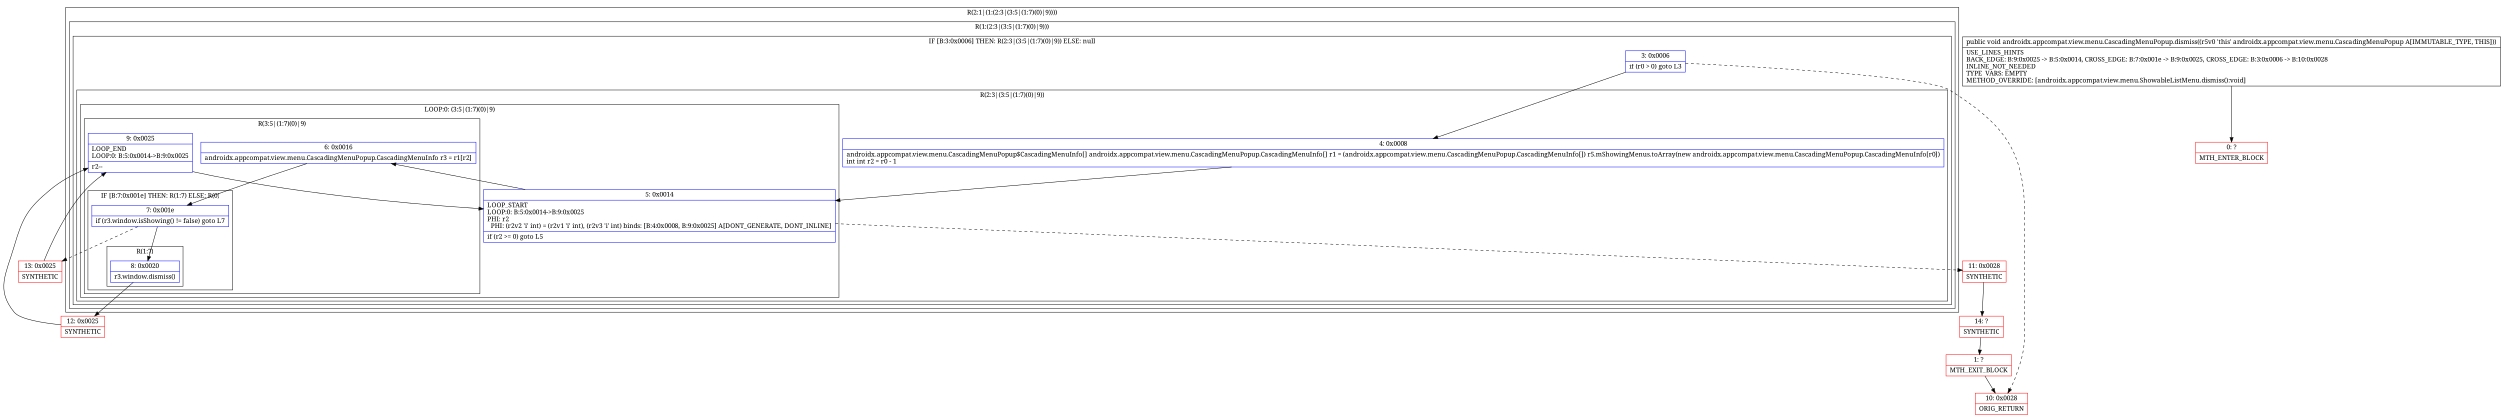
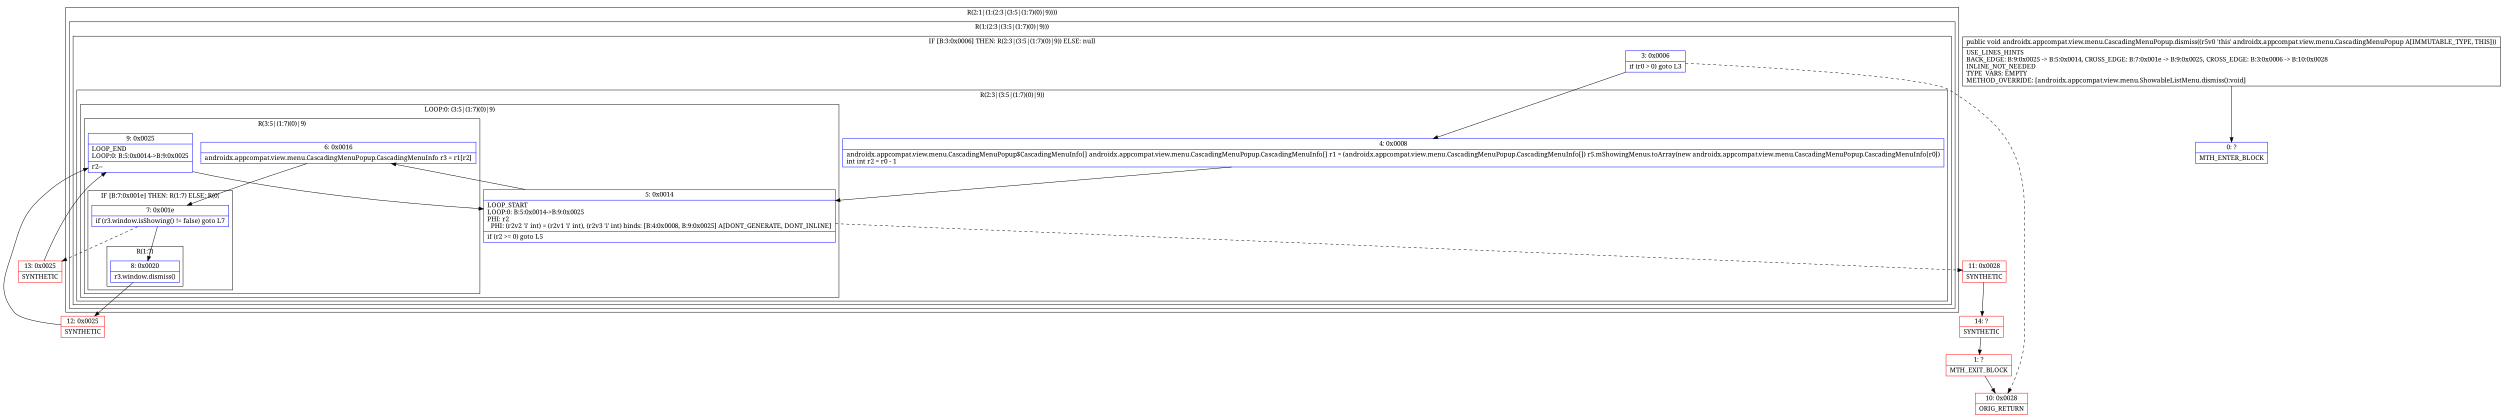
  digraph {
    fontname="Noto Serif"
    node [color=blue fontname="Noto Serif" shape=record]
    edge [fontname="Noto Serif"]
    n1 [label="{8\:\ 0x0020|r3.window.dismiss()\l}"]
    n2 [label="{7\:\ 0x001e|if (r3.window.isShowing() != false) goto L7\l}"]
    n3 [label="{6\:\ 0x0016|androidx.appcompat.view.menu.CascadingMenuPopup.CascadingMenuInfo r3 = r1[r2]\l}"]
    n4 [label="{9\:\ 0x0025|LOOP_END\lLOOP:0: B:5:0x0014\-\>B:9:0x0025\l|r2\-\-\l}"]
    n5 [label="{5\:\ 0x0014|LOOP_START\lLOOP:0: B:5:0x0014\-\>B:9:0x0025\lPHI: r2 \l  PHI: (r2v2 'i' int) = (r2v1 'i' int), (r2v3 'i' int) binds: [B:4:0x0008, B:9:0x0025] A[DONT_GENERATE, DONT_INLINE]\l|if (r2 \>= 0) goto L5\l}"]
    n6 [label="{4\:\ 0x0008|androidx.appcompat.view.menu.CascadingMenuPopup$CascadingMenuInfo[] androidx.appcompat.view.menu.CascadingMenuPopup.CascadingMenuInfo[] r1 = (androidx.appcompat.view.menu.CascadingMenuPopup.CascadingMenuInfo[]) r5.mShowingMenus.toArray(new androidx.appcompat.view.menu.CascadingMenuPopup.CascadingMenuInfo[r0])\lint int r2 = r0 \- 1\l}"]
    n7 [label="{3\:\ 0x0006|if (r0 \> 0) goto L3\l}"]
    n8 [color=red label="{12\:\ 0x0025|SYNTHETIC\l}"]
    n9 [color=red label="{13\:\ 0x0025|SYNTHETIC\l}"]
    n10 [color=red label="{11\:\ 0x0028|SYNTHETIC\l}"]
    n11 [color=red label="{10\:\ 0x0028|ORIG_RETURN\l}"]
    n12 [color=red label="{14\:\ ?|SYNTHETIC\l}"]
-   n13 [color=red label="{0\:\ ?|MTH_ENTER_BLOCK\l}"]
+   n13 [label="{0\:\ ?|MTH_ENTER_BLOCK\l}"]
    n14 [color=red label="{1\:\ ?|MTH_EXIT_BLOCK\l}"]
    n15 [label="{public void androidx.appcompat.view.menu.CascadingMenuPopup.dismiss((r5v0 'this' androidx.appcompat.view.menu.CascadingMenuPopup A[IMMUTABLE_TYPE, THIS]))  | USE_LINES_HINTS\lBACK_EDGE: B:9:0x0025 \-\> B:5:0x0014, CROSS_EDGE: B:7:0x001e \-\> B:9:0x0025, CROSS_EDGE: B:3:0x0006 \-\> B:10:0x0028\lINLINE_NOT_NEEDED\lTYPE_VARS: EMPTY\lMETHOD_OVERRIDE: [androidx.appcompat.view.menu.ShowableListMenu.dismiss():void]\l}" color=""]
    subgraph cluster_1 {
      label="R(2:1|(1:(2:3|(3:5|(1:7)(0)|9))))"
      subgraph cluster_2 {
        label="R(1:(2:3|(3:5|(1:7)(0)|9)))"
        subgraph cluster_3 {
          label="IF [B:3:0x0006] THEN: R(2:3|(3:5|(1:7)(0)|9)) ELSE: null"
          n7
          subgraph cluster_4 {
            label="R(2:3|(3:5|(1:7)(0)|9))"
            n6
            subgraph cluster_5 {
              label="LOOP:0: (3:5|(1:7)(0)|9)"
              n5
              subgraph cluster_6 {
                label="R(3:5|(1:7)(0)|9)"
                n3
                n4
                subgraph cluster_7 {
                  label="IF [B:7:0x001e] THEN: R(1:7) ELSE: R(0)"
                  n2
                  subgraph cluster_8 {
                    label="R(1:7)"
                    n1
                  }
                  subgraph cluster_9 {
                    label="R(0)"
                  }
                }
              }
            }
          }
        }
      }
    }
    n1 -> n8
    n2 -> n1
    n2 -> n9 [style=dashed]
    n3 -> n2
    n4 -> n5
    n5 -> n3
    n5 -> n10 [style=dashed]
    n6 -> n5
    n7 -> n6
    n7 -> n11 [style=dashed]
    n8 -> n4
    n9 -> n4
    n10 -> n12
    n12 -> n14
    n14 -> n11
    n15 -> n13
  }
